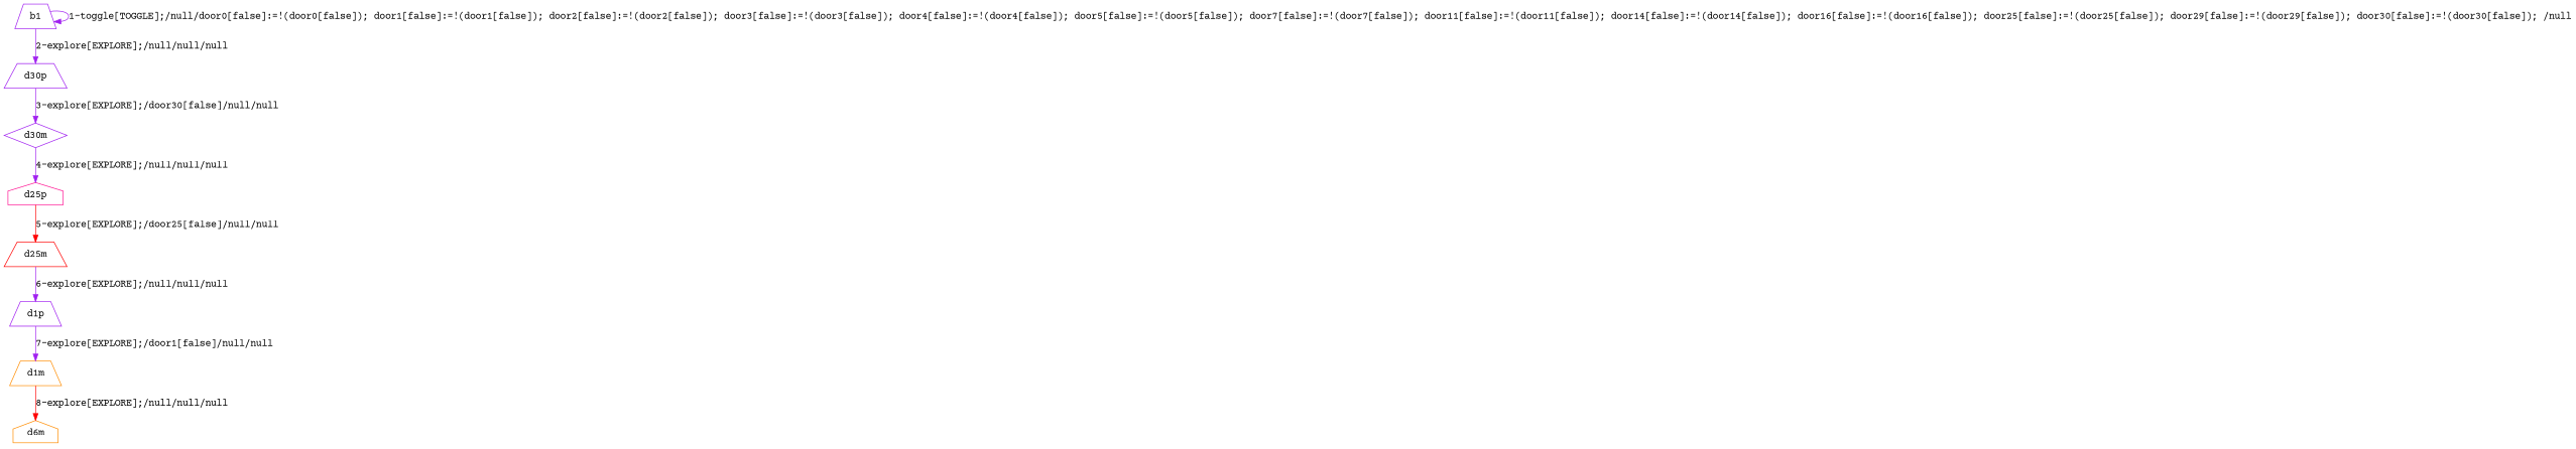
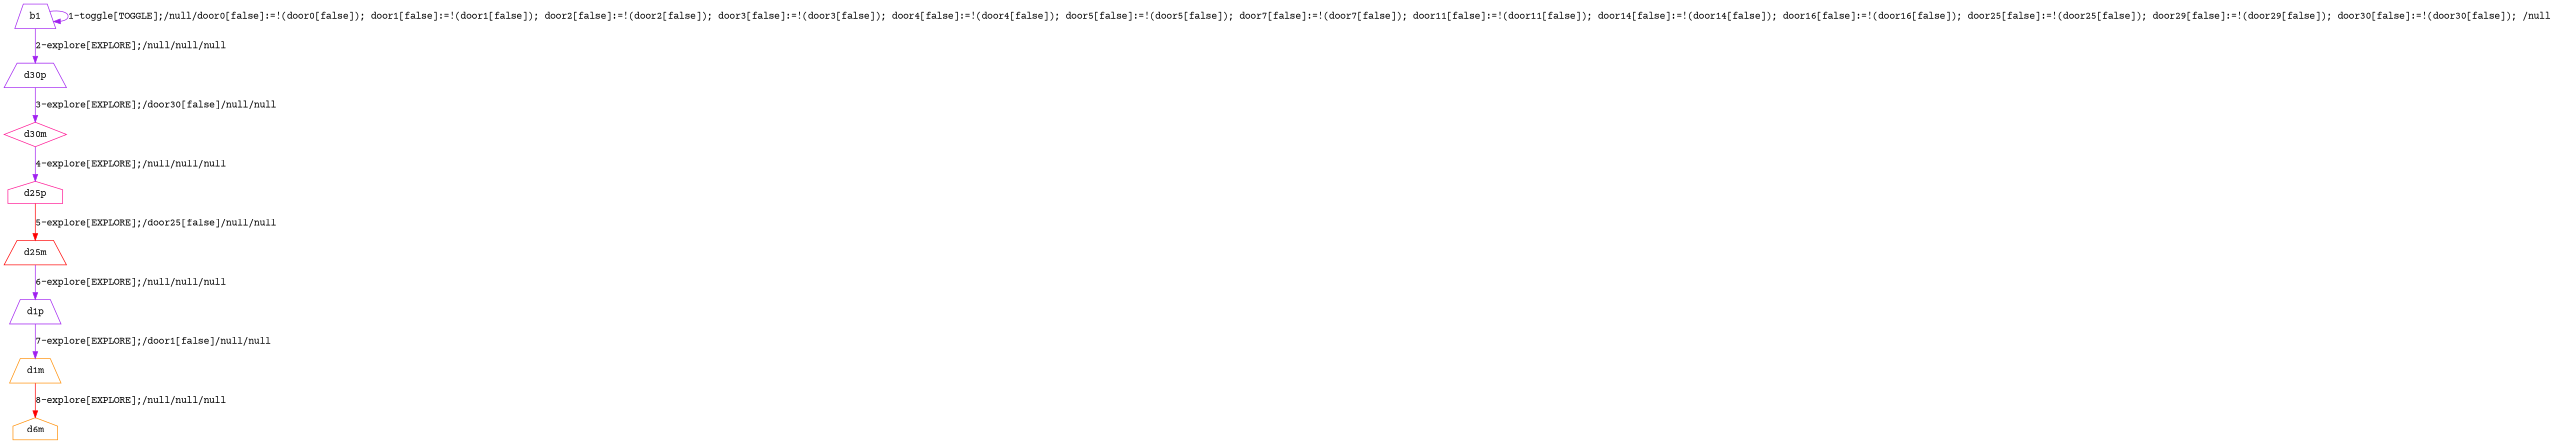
  digraph {
    fontname="Courier Prime"
    node [color=purple fontname="Courier Prime" shape=trapezium]
    edge [color=purple fontname="Courier Prime"]
    b1
    d30p
-   d30m [shape=diamond]
+   d30m [color=deeppink shape=diamond]
    d25p [color=deeppink shape=house]
    d25m [color=red]
    d1p
    d1m [color=darkorange]
    d6m [color=darkorange shape=house]
    b1 -> b1 [label="1-toggle[TOGGLE];/null/door0[false]:=!(door0[false]); door1[false]:=!(door1[false]); door2[false]:=!(door2[false]); door3[false]:=!(door3[false]); door4[false]:=!(door4[false]); door5[false]:=!(door5[false]); door7[false]:=!(door7[false]); door11[false]:=!(door11[false]); door14[false]:=!(door14[false]); door16[false]:=!(door16[false]); door25[false]:=!(door25[false]); door29[false]:=!(door29[false]); door30[false]:=!(door30[false]); /null"]
    b1 -> d30p [label="2-explore[EXPLORE];/null/null/null"]
    d30p -> d30m [label="3-explore[EXPLORE];/door30[false]/null/null"]
    d30m -> d25p [label="4-explore[EXPLORE];/null/null/null"]
    d25p -> d25m [color=red label="5-explore[EXPLORE];/door25[false]/null/null"]
    d25m -> d1p [label="6-explore[EXPLORE];/null/null/null"]
    d1p -> d1m [label="7-explore[EXPLORE];/door1[false]/null/null"]
    d1m -> d6m [color=red label="8-explore[EXPLORE];/null/null/null"]
  }
